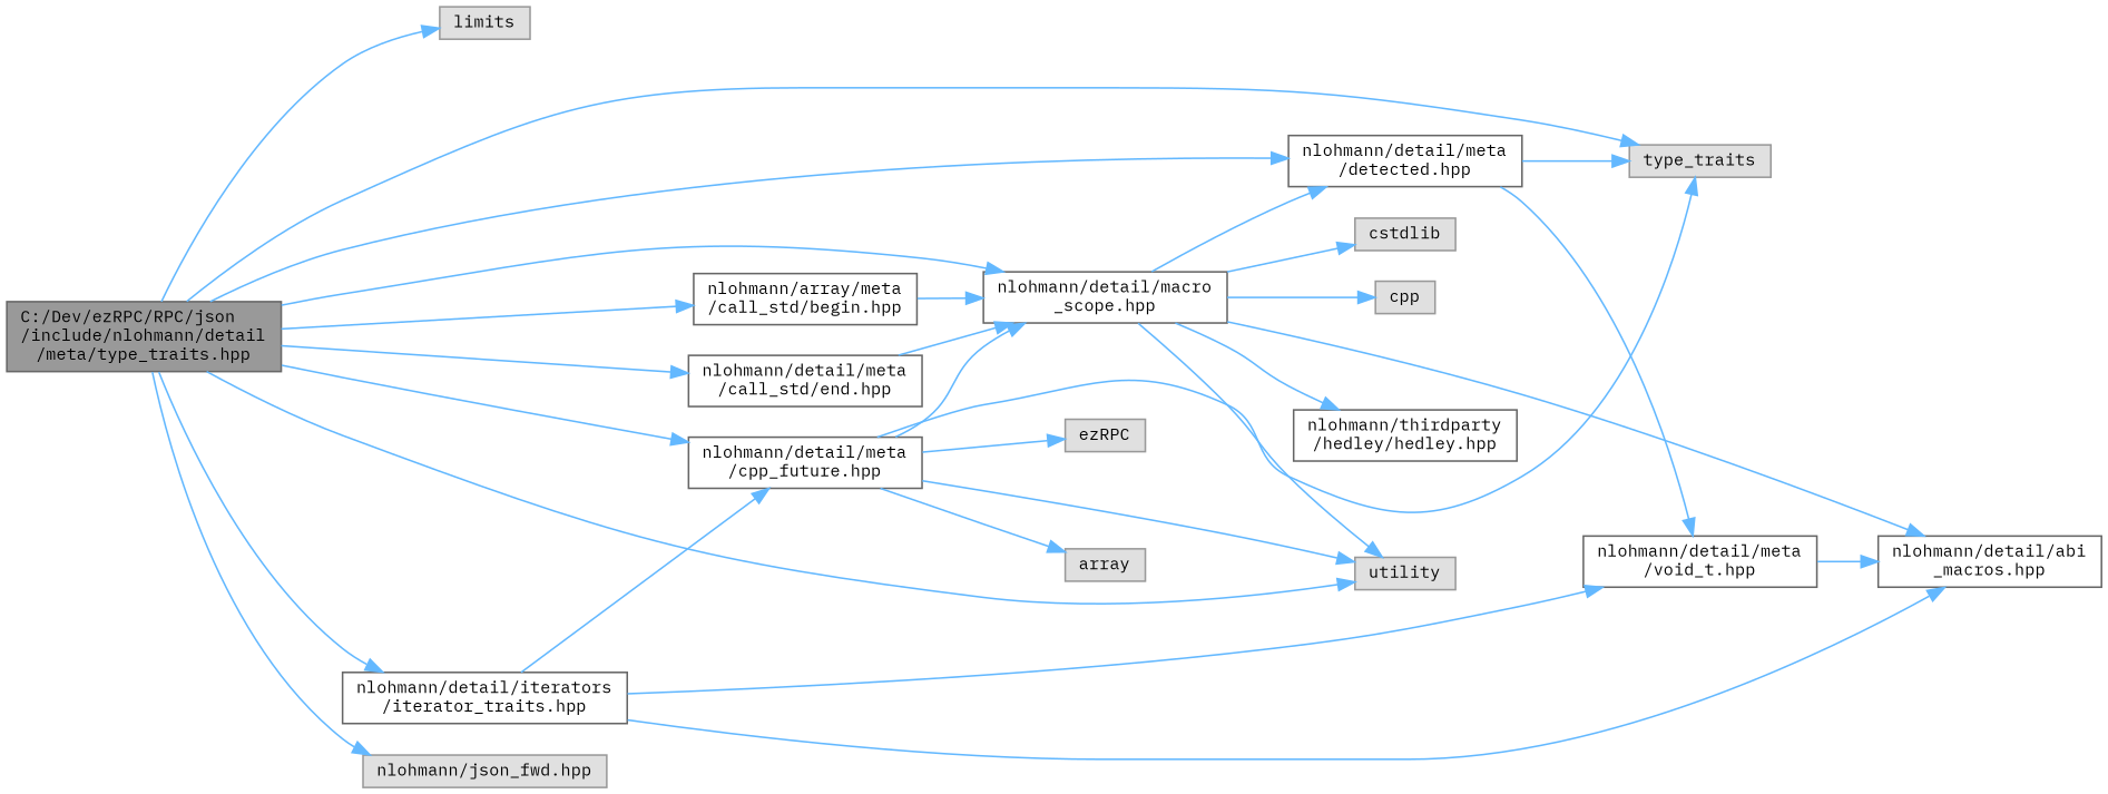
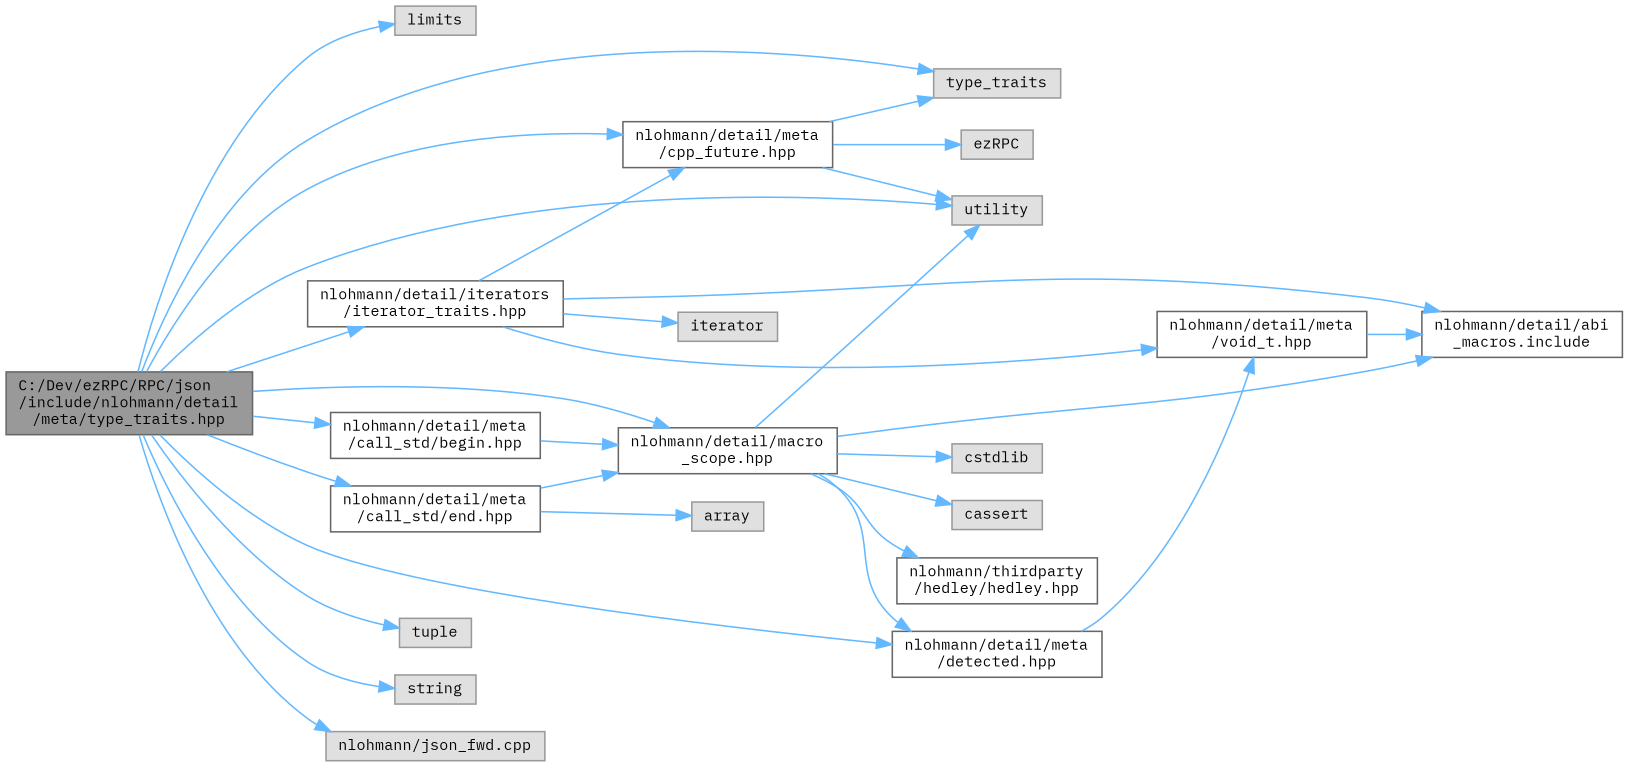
  digraph {
    fontname="IBM Plex Mono"
    rankdir=LR
    node [color=grey60 fillcolor="#E0E0E0" fontname="IBM Plex Mono" fontsize=10 shape=box style=filled]
    edge [color=steelblue1 fontname="IBM Plex Mono" fontsize=10 labelfontname=Helvetica labelfontsize=10 style=solid]
    n1 [color=gray40 fillcolor=grey60 fontcolor=black height=0.2 label="C:/Dev/ezRPC/RPC/json\l/include/nlohmann/detail\l/meta/type_traits.hpp" width=0.4]
    n2 [height=0.2 label=limits width=0.4]
    n3 [height=0.2 label=type_traits width=0.4]
    n4 [height=0.2 label=utility width=0.4]
+   n5 [height=0.2 label=tuple width=0.4]
+   n6 [height=0.2 label=string width=0.4]
    n7 [color=grey40 fillcolor=white height=0.2 label="nlohmann/detail/iterators\l/iterator_traits.hpp" width=0.4]
    n8 [color=grey40 fillcolor=white height=0.2 label="nlohmann/detail/meta\l/cpp_future.hpp" width=0.4]
    n9 [color=grey40 fillcolor=white height=0.2 label="nlohmann/detail/macro\l_scope.hpp" width=0.4]
    n10 [color=grey40 fillcolor=white height=0.2 label="nlohmann/detail/meta\l/detected.hpp" width=0.4]
-   n11 [color=grey40 fillcolor=white height=0.2 label="nlohmann/array/meta\l/call_std/begin.hpp" width=0.4]
+   n11 [color=grey40 fillcolor=white height=0.2 label="nlohmann/detail/meta\l/call_std/begin.hpp" width=0.4]
    n12 [color=grey40 fillcolor=white height=0.2 label="nlohmann/detail/meta\l/call_std/end.hpp" width=0.4]
-   n13 [height=0.2 label="nlohmann/json_fwd.hpp" width=0.4]
-   n15 [color=grey40 fillcolor=white height=0.2 label="nlohmann/detail/abi\l_macros.hpp" width=0.4]
+   n13 [height=0.2 label="nlohmann/json_fwd.cpp" width=0.4]
+   n14 [height=0.2 label=iterator width=0.4]
+   n15 [color=grey40 fillcolor=white height=0.2 label="nlohmann/detail/abi\l_macros.include" width=0.4]
    n16 [color=grey40 fillcolor=white height=0.2 label="nlohmann/detail/meta\l/void_t.hpp" width=0.4]
    n17 [height=0.2 label=array width=0.4]
    n18 [height=0.2 label=ezRPC width=0.4]
    n19 [color=grey40 fillcolor=white height=0.2 label="nlohmann/thirdparty\l/hedley/hedley.hpp" width=0.4]
    n20 [height=0.2 label=cstdlib width=0.4]
-   n21 [height=0.2 label=cpp width=0.4]
+   n21 [height=0.2 label=cassert width=0.4]
    n1 -> n2
    n1 -> n3
    n1 -> n4
+   n1 -> n5
+   n1 -> n6
    n1 -> n7
    n1 -> n8
    n1 -> n9
    n1 -> n10
    n1 -> n11
    n1 -> n12
    n1 -> n13
    n7 -> n8
+   n7 -> n14
    n7 -> n15
    n7 -> n16
    n8 -> n3
    n8 -> n4
-   n8 -> n9
-   n8 -> n17
+   n12 -> n17
    n8 -> n18
    n9 -> n4
    n9 -> n10
    n9 -> n15
    n9 -> n19
    n9 -> n20
    n9 -> n21
-   n10 -> n3
    n10 -> n16
    n11 -> n9
    n12 -> n9
    n16 -> n15
  }
